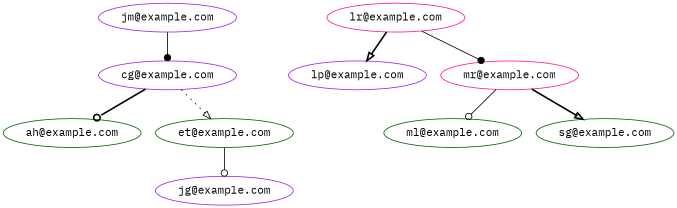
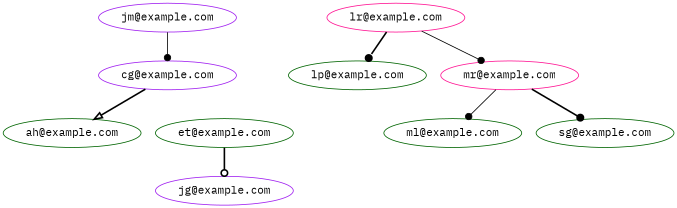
  digraph {
    fontname="IBM Plex Mono"
    node [color=purple fontname="IBM Plex Mono"]
    edge [arrowhead=dot fontname="IBM Plex Mono" style=bold]
    n1 [label="jm@example.com"]
    n2 [label="cg@example.com"]
    n3 [color=darkgreen label="ah@example.com"]
    n4 [color=darkgreen label="et@example.com"]
    n5 [color=deeppink label="lr@example.com"]
-   n6 [label="lp@example.com"]
+   n6 [color=darkgreen label="lp@example.com"]
    n7 [color=deeppink label="mr@example.com"]
    n8 [label="jg@example.com"]
    n9 [color=darkgreen label="ml@example.com"]
    n10 [color=darkgreen label="sg@example.com"]
    n1 -> n2 [style=solid]
-   n2 -> n3 [arrowhead=odot]
-   n2 -> n4 [arrowhead=onormal style=dotted]
-   n4 -> n8 [arrowhead=odot style=solid]
-   n5 -> n6 [arrowhead=onormal]
+   n2 -> n3 [arrowhead=onormal]
+   n4 -> n8 [arrowhead=odot]
+   n5 -> n6
    n5 -> n7 [style=solid]
-   n7 -> n9 [arrowhead=odot style=solid]
-   n7 -> n10 [arrowhead=onormal]
+   n7 -> n9 [style=solid]
+   n7 -> n10
  }
